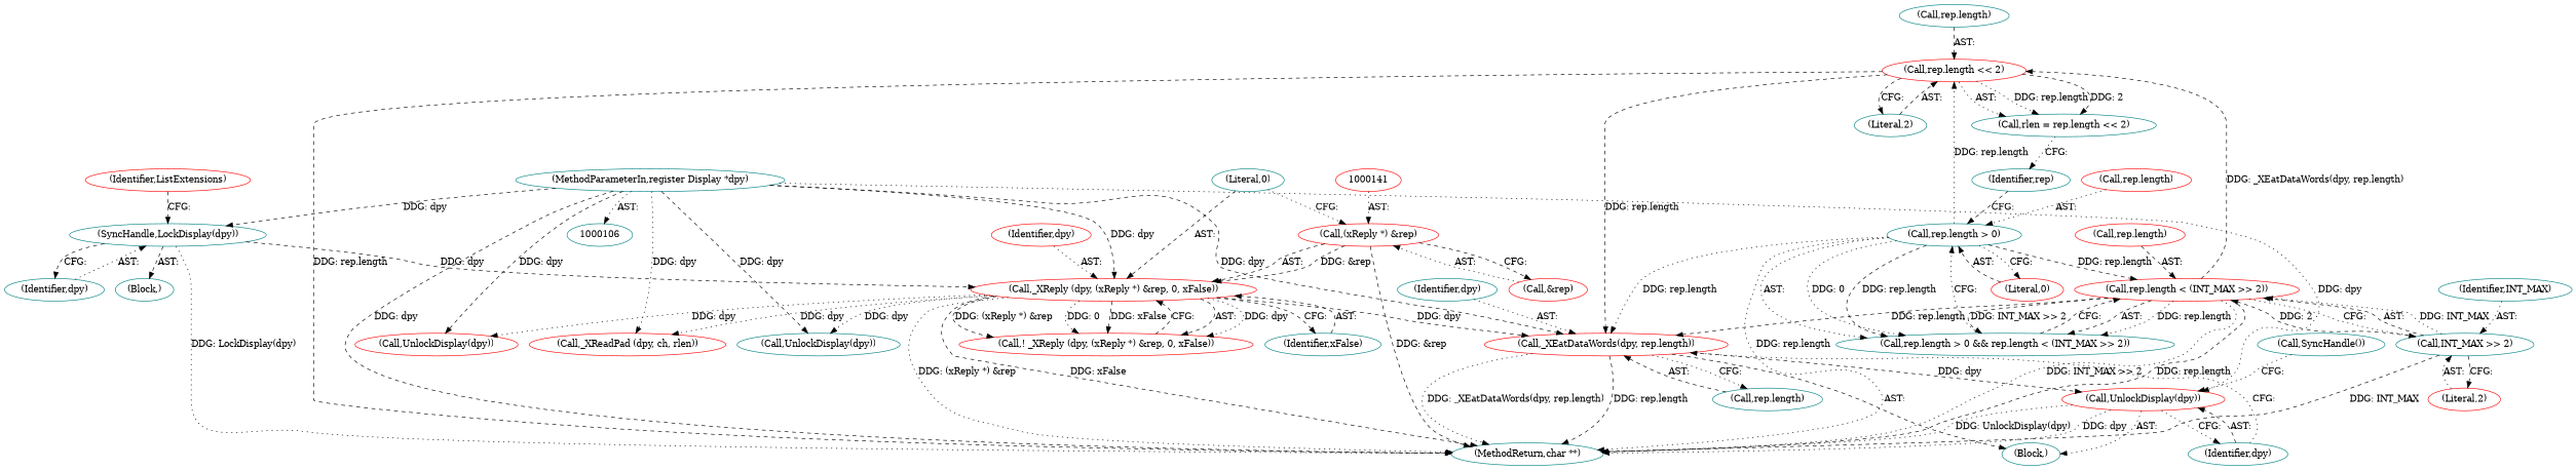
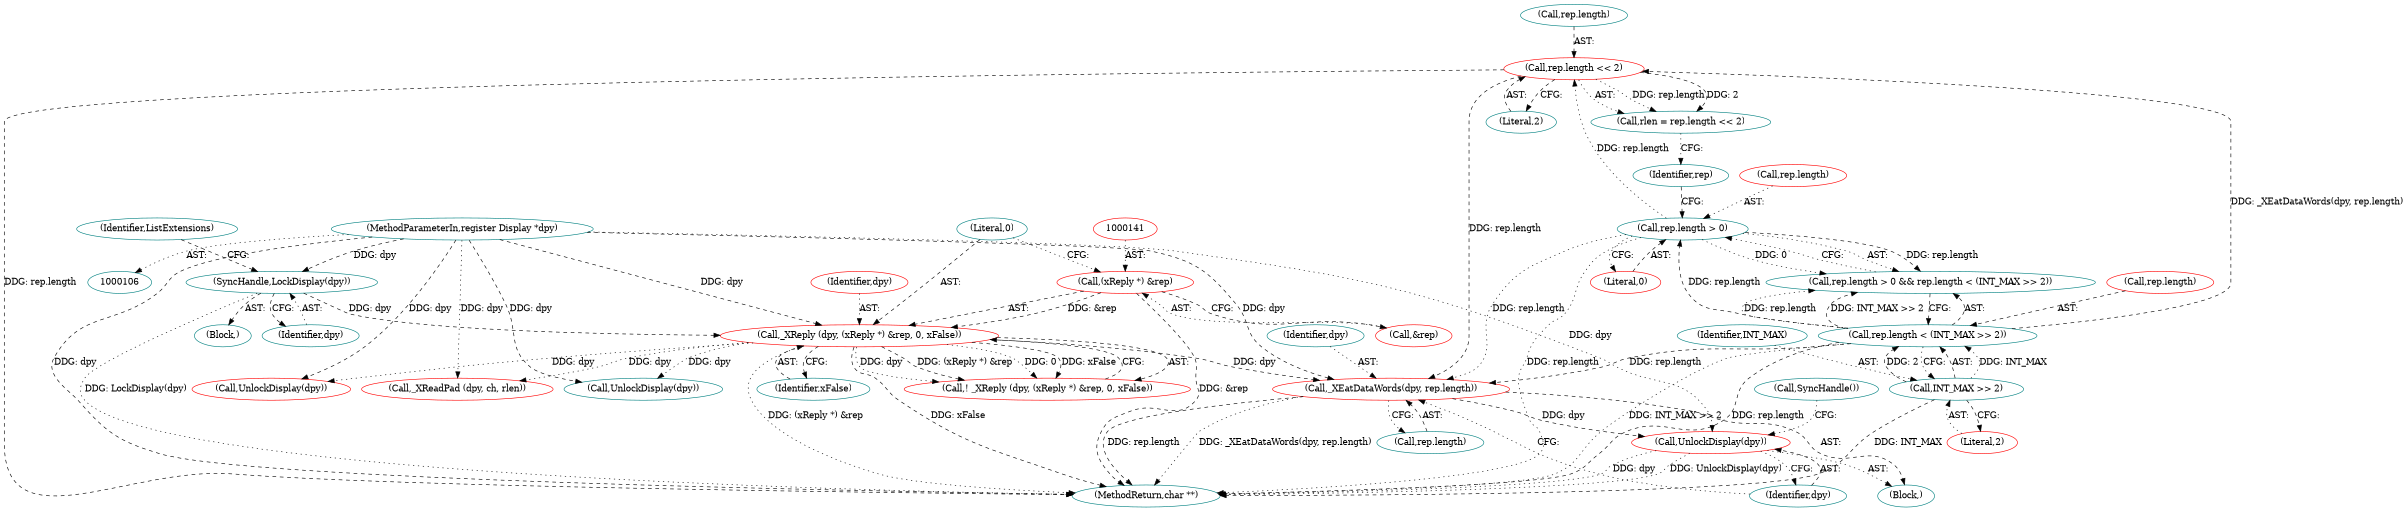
  digraph {
    node [color=teal]
    edge [style=dashed]
    n1 [color=red label="(Call,_XEatDataWords(dpy, rep.length))"]
    n2 [color=red label="(Call,UnlockDisplay(dpy))"]
    n3 [label="(Block,)"]
    n4 [label="(MethodReturn,char **)"]
    n5 [label="(Call,rep.length)"]
    n6 [label="(Identifier,dpy)"]
    n7 [color=red label="(Call,_XReply (dpy, (xReply *) &rep, 0, xFalse))"]
    n8 [color=red label="(Call,! _XReply (dpy, (xReply *) &rep, 0, xFalse))"]
    n9 [color=red label="(Call,UnlockDisplay(dpy))"]
    n10 [color=red label="(Call,_XReadPad (dpy, ch, rlen))"]
    n11 [label="(Call,UnlockDisplay(dpy))"]
    n12 [label="(Identifier,xFalse)"]
    n13 [label="(SyncHandle,LockDisplay(dpy))"]
    n14 [label="(Block,)"]
    n15 [label="(Identifier,dpy)"]
    n16 [label="(MethodParameterIn,register Display *dpy)"]
    1000106
    n18 [color=red label="(Call,(xReply *) &rep)"]
    n19 [color=red label="(Call,&rep)"]
    n20 [color=red label="(Call,rep.length << 2)"]
    n21 [label="(Literal,2)"]
    n22 [label="(Call,rlen = rep.length << 2)"]
    n23 [label="(Identifier,rep)"]
-   n24 [color=red label="(Call,rep.length < (INT_MAX >> 2))"]
+   n24 [label="(Call,rep.length < (INT_MAX >> 2))"]
    n25 [label="(Call,INT_MAX >> 2)"]
    n26 [label="(Call,rep.length > 0 && rep.length < (INT_MAX >> 2))"]
    n27 [color=red label="(Literal,2)"]
    n28 [label="(Call,rep.length > 0)"]
    n29 [color=red label="(Literal,0)"]
    n30 [color=red label="(Call,rep.length)"]
    n31 [color=red label="(Call,rep.length)"]
    n32 [label="(Call,SyncHandle())"]
    n33 [label="(Identifier,dpy)"]
    n34 [label="(Identifier,INT_MAX)"]
    n35 [color=red label="(Identifier,dpy)"]
    n36 [label="(Call,rep.length)"]
-   n37 [color=red label="(Identifier,ListExtensions)"]
+   n37 [label="(Identifier,ListExtensions)"]
    n38 [label="(Literal,0)"]
    1000141 [color=red]
    n1 -> n2 [label="DDG: dpy"]
    n1 -> n3 [label="AST: "]
    n1 -> n4 [label="DDG: rep.length"]
    n1 -> n4 [label="DDG: _XEatDataWords(dpy, rep.length)" style=dotted]
    n1 -> n5 [label="CFG: " style=dotted]
    n2 -> n3 [label="AST: " style=dotted]
    n2 -> n4 [label="DDG: UnlockDisplay(dpy)" style=dotted]
    n2 -> n4 [label="DDG: dpy" style=dotted]
    n2 -> n6 [label="CFG: " style=dotted]
    n5 -> n1 [label="AST: "]
    n6 -> n1 [label="CFG: " style=dotted]
    n6 -> n2 [label="AST: "]
    n7 -> n1 [label="DDG: dpy"]
    n7 -> n4 [label="DDG: (xReply *) &rep" style=dotted]
    n7 -> n4 [label="DDG: xFalse"]
    n7 -> n8 [label="AST: "]
    n7 -> n8 [label="DDG: dpy" style=dotted]
    n7 -> n8 [label="DDG: (xReply *) &rep"]
    n7 -> n8 [label="DDG: 0" style=dotted]
    n7 -> n8 [label="DDG: xFalse"]
    n7 -> n9 [label="DDG: dpy" style=dotted]
    n7 -> n10 [label="DDG: dpy" style=dotted]
    n7 -> n11 [label="DDG: dpy" style=dotted]
    n7 -> n12 [label="CFG: "]
    n8 -> n7 [label="CFG: "]
    n12 -> n7 [label="AST: "]
    n13 -> n4 [label="DDG: LockDisplay(dpy)" style=dotted]
    n13 -> n7 [label="DDG: dpy"]
    n13 -> n14 [label="AST: "]
    n13 -> n15 [label="CFG: "]
    n15 -> n13 [label="AST: " style=dotted]
    n16 -> n1 [label="DDG: dpy"]
    n16 -> n2 [label="DDG: dpy" style=dotted]
    n16 -> n4 [label="DDG: dpy"]
    n16 -> n7 [label="DDG: dpy"]
    n16 -> n9 [label="DDG: dpy"]
    n16 -> n10 [label="DDG: dpy" style=dotted]
    n16 -> n11 [label="DDG: dpy"]
    n16 -> n13 [label="DDG: dpy"]
    n16 -> 1000106 [label="AST: " style=dotted]
    n18 -> n4 [label="DDG: &rep"]
    n18 -> n7 [label="AST: "]
    n18 -> n7 [label="DDG: &rep"]
    n18 -> n19 [label="CFG: "]
    n19 -> n18 [label="AST: " style=dotted]
    n20 -> n1 [label="DDG: rep.length"]
    n20 -> n4 [label="DDG: rep.length"]
    n20 -> n21 [label="CFG: "]
    n20 -> n22 [label="AST: " style=dotted]
    n20 -> n22 [label="DDG: rep.length" style=dotted]
    n20 -> n22 [label="DDG: 2"]
    n21 -> n20 [label="AST: "]
    n22 -> n23 [label="CFG: " style=dotted]
    n23 -> n28 [label="CFG: "]
    n24 -> n1 [label="DDG: rep.length"]
    n24 -> n4 [label="DDG: INT_MAX >> 2" style=dotted]
    n24 -> n4 [label="DDG: rep.length"]
    n24 -> n20 [label="DDG: _XEatDataWords(dpy, rep.length)"]
    n24 -> n25 [label="CFG: " style=dotted]
    n24 -> n26 [label="AST: "]
    n24 -> n26 [label="DDG: rep.length" style=dotted]
    n24 -> n26 [label="DDG: INT_MAX >> 2"]
    n25 -> n4 [label="DDG: INT_MAX"]
    n25 -> n24 [label="AST: "]
    n25 -> n24 [label="DDG: INT_MAX" style=dotted]
    n25 -> n24 [label="DDG: 2"]
    n25 -> n27 [label="CFG: "]
    n26 -> n24 [label="CFG: "]
    n26 -> n28 [label="CFG: " style=dotted]
    n27 -> n25 [label="AST: " style=dotted]
    n28 -> n1 [label="DDG: rep.length" style=dotted]
    n28 -> n4 [label="DDG: rep.length" style=dotted]
    n28 -> n20 [label="DDG: rep.length" style=dotted]
-   n28 -> n24 [label="DDG: rep.length"]
+   n24 -> n28 [label="DDG: rep.length"]
    n28 -> n26 [label="AST: " style=dotted]
    n28 -> n26 [label="DDG: rep.length"]
    n28 -> n26 [label="DDG: 0" style=dotted]
    n28 -> n29 [label="CFG: " style=dotted]
    n29 -> n28 [label="AST: "]
    n30 -> n28 [label="AST: " style=dotted]
    n31 -> n24 [label="AST: "]
    n32 -> n2 [label="CFG: " style=dotted]
    n33 -> n1 [label="AST: " style=dotted]
    n34 -> n25 [label="AST: " style=dotted]
    n35 -> n7 [label="AST: " style=dotted]
    n36 -> n20 [label="AST: "]
    n37 -> n13 [label="CFG: "]
    n38 -> n7 [label="AST: "]
    n38 -> n18 [label="CFG: " style=dotted]
    1000141 -> n18 [label="AST: " style=dotted]
  }
